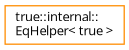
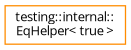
  digraph {
    rankdir=LR
    fontname="Open Sans"
-   n1 [color=darkorange fillcolor=white fontname="Open Sans" fontsize=10 height=0.2 label="true::internal::\lEqHelper\< true \>" shape=record style=filled width=0.4]
+   n1 [color=darkorange fillcolor=white fontname="Open Sans" fontsize=10 height=0.2 label="testing::internal::\lEqHelper\< true \>" shape=record style=filled width=0.4]
  }
